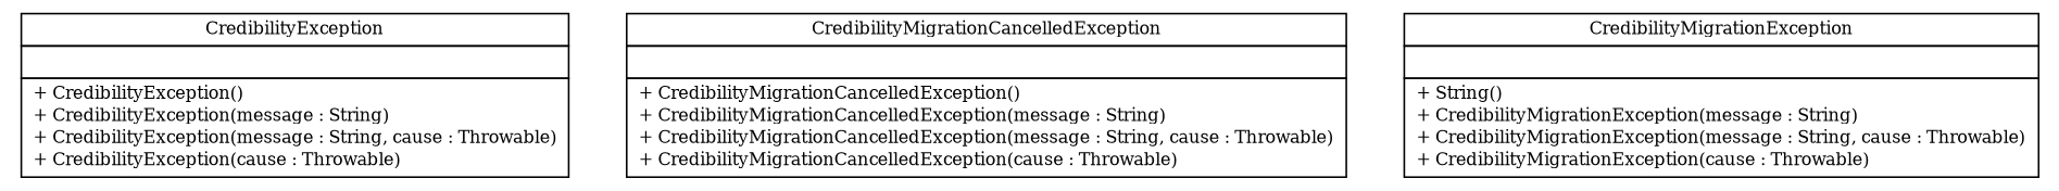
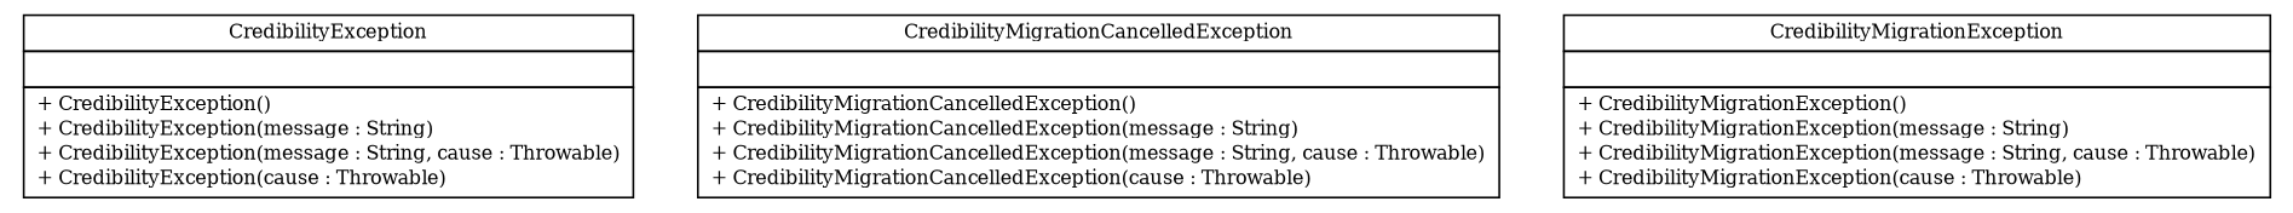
  digraph {
    nodesep=0.25
    ranksep=0.5
    fontname="DejaVu Serif"
    node [fontcolor=black fontname="DejaVu Serif" fontsize=10.0 shape=plaintext]
    n1 [label=<<table title="gov.sandia.cf.exceptions.CredibilityException" border="0" cellborder="1" cellspacing="0" cellpadding="2" port="p" href="./CredibilityException.html"> 		<tr><td><table border="0" cellspacing="0" cellpadding="1"> <tr><td align="center" balign="center"> CredibilityException </td></tr> 		</table></td></tr> 		<tr><td><table border="0" cellspacing="0" cellpadding="1"> <tr><td align="left" balign="left">  </td></tr> 		</table></td></tr> 		<tr><td><table border="0" cellspacing="0" cellpadding="1"> <tr><td align="left" balign="left"> + CredibilityException() </td></tr> <tr><td align="left" balign="left"> + CredibilityException(message : String) </td></tr> <tr><td align="left" balign="left"> + CredibilityException(message : String, cause : Throwable) </td></tr> <tr><td align="left" balign="left"> + CredibilityException(cause : Throwable) </td></tr> 		</table></td></tr> 		</table>>]
    n2 [label=<<table title="gov.sandia.cf.exceptions.CredibilityMigrationCancelledException" border="0" cellborder="1" cellspacing="0" cellpadding="2" port="p" href="./CredibilityMigrationCancelledException.html"> 		<tr><td><table border="0" cellspacing="0" cellpadding="1"> <tr><td align="center" balign="center"> CredibilityMigrationCancelledException </td></tr> 		</table></td></tr> 		<tr><td><table border="0" cellspacing="0" cellpadding="1"> <tr><td align="left" balign="left">  </td></tr> 		</table></td></tr> 		<tr><td><table border="0" cellspacing="0" cellpadding="1"> <tr><td align="left" balign="left"> + CredibilityMigrationCancelledException() </td></tr> <tr><td align="left" balign="left"> + CredibilityMigrationCancelledException(message : String) </td></tr> <tr><td align="left" balign="left"> + CredibilityMigrationCancelledException(message : String, cause : Throwable) </td></tr> <tr><td align="left" balign="left"> + CredibilityMigrationCancelledException(cause : Throwable) </td></tr> 		</table></td></tr> 		</table>>]
-   n3 [label=<<table title="gov.sandia.cf.exceptions.CredibilityMigrationException" border="0" cellborder="1" cellspacing="0" cellpadding="2" port="p" href="./CredibilityMigrationException.html"> 		<tr><td><table border="0" cellspacing="0" cellpadding="1"> <tr><td align="center" balign="center"> CredibilityMigrationException </td></tr> 		</table></td></tr> 		<tr><td><table border="0" cellspacing="0" cellpadding="1"> <tr><td align="left" balign="left">  </td></tr> 		</table></td></tr> 		<tr><td><table border="0" cellspacing="0" cellpadding="1"> <tr><td align="left" balign="left"> + String() </td></tr> <tr><td align="left" balign="left"> + CredibilityMigrationException(message : String) </td></tr> <tr><td align="left" balign="left"> + CredibilityMigrationException(message : String, cause : Throwable) </td></tr> <tr><td align="left" balign="left"> + CredibilityMigrationException(cause : Throwable) </td></tr> 		</table></td></tr> 		</table>>]
+   n3 [label=<<table title="gov.sandia.cf.exceptions.CredibilityMigrationException" border="0" cellborder="1" cellspacing="0" cellpadding="2" port="p" href="./CredibilityMigrationException.html"> 		<tr><td><table border="0" cellspacing="0" cellpadding="1"> <tr><td align="center" balign="center"> CredibilityMigrationException </td></tr> 		</table></td></tr> 		<tr><td><table border="0" cellspacing="0" cellpadding="1"> <tr><td align="left" balign="left">  </td></tr> 		</table></td></tr> 		<tr><td><table border="0" cellspacing="0" cellpadding="1"> <tr><td align="left" balign="left"> + CredibilityMigrationException() </td></tr> <tr><td align="left" balign="left"> + CredibilityMigrationException(message : String) </td></tr> <tr><td align="left" balign="left"> + CredibilityMigrationException(message : String, cause : Throwable) </td></tr> <tr><td align="left" balign="left"> + CredibilityMigrationException(cause : Throwable) </td></tr> 		</table></td></tr> 		</table>>]
  }
